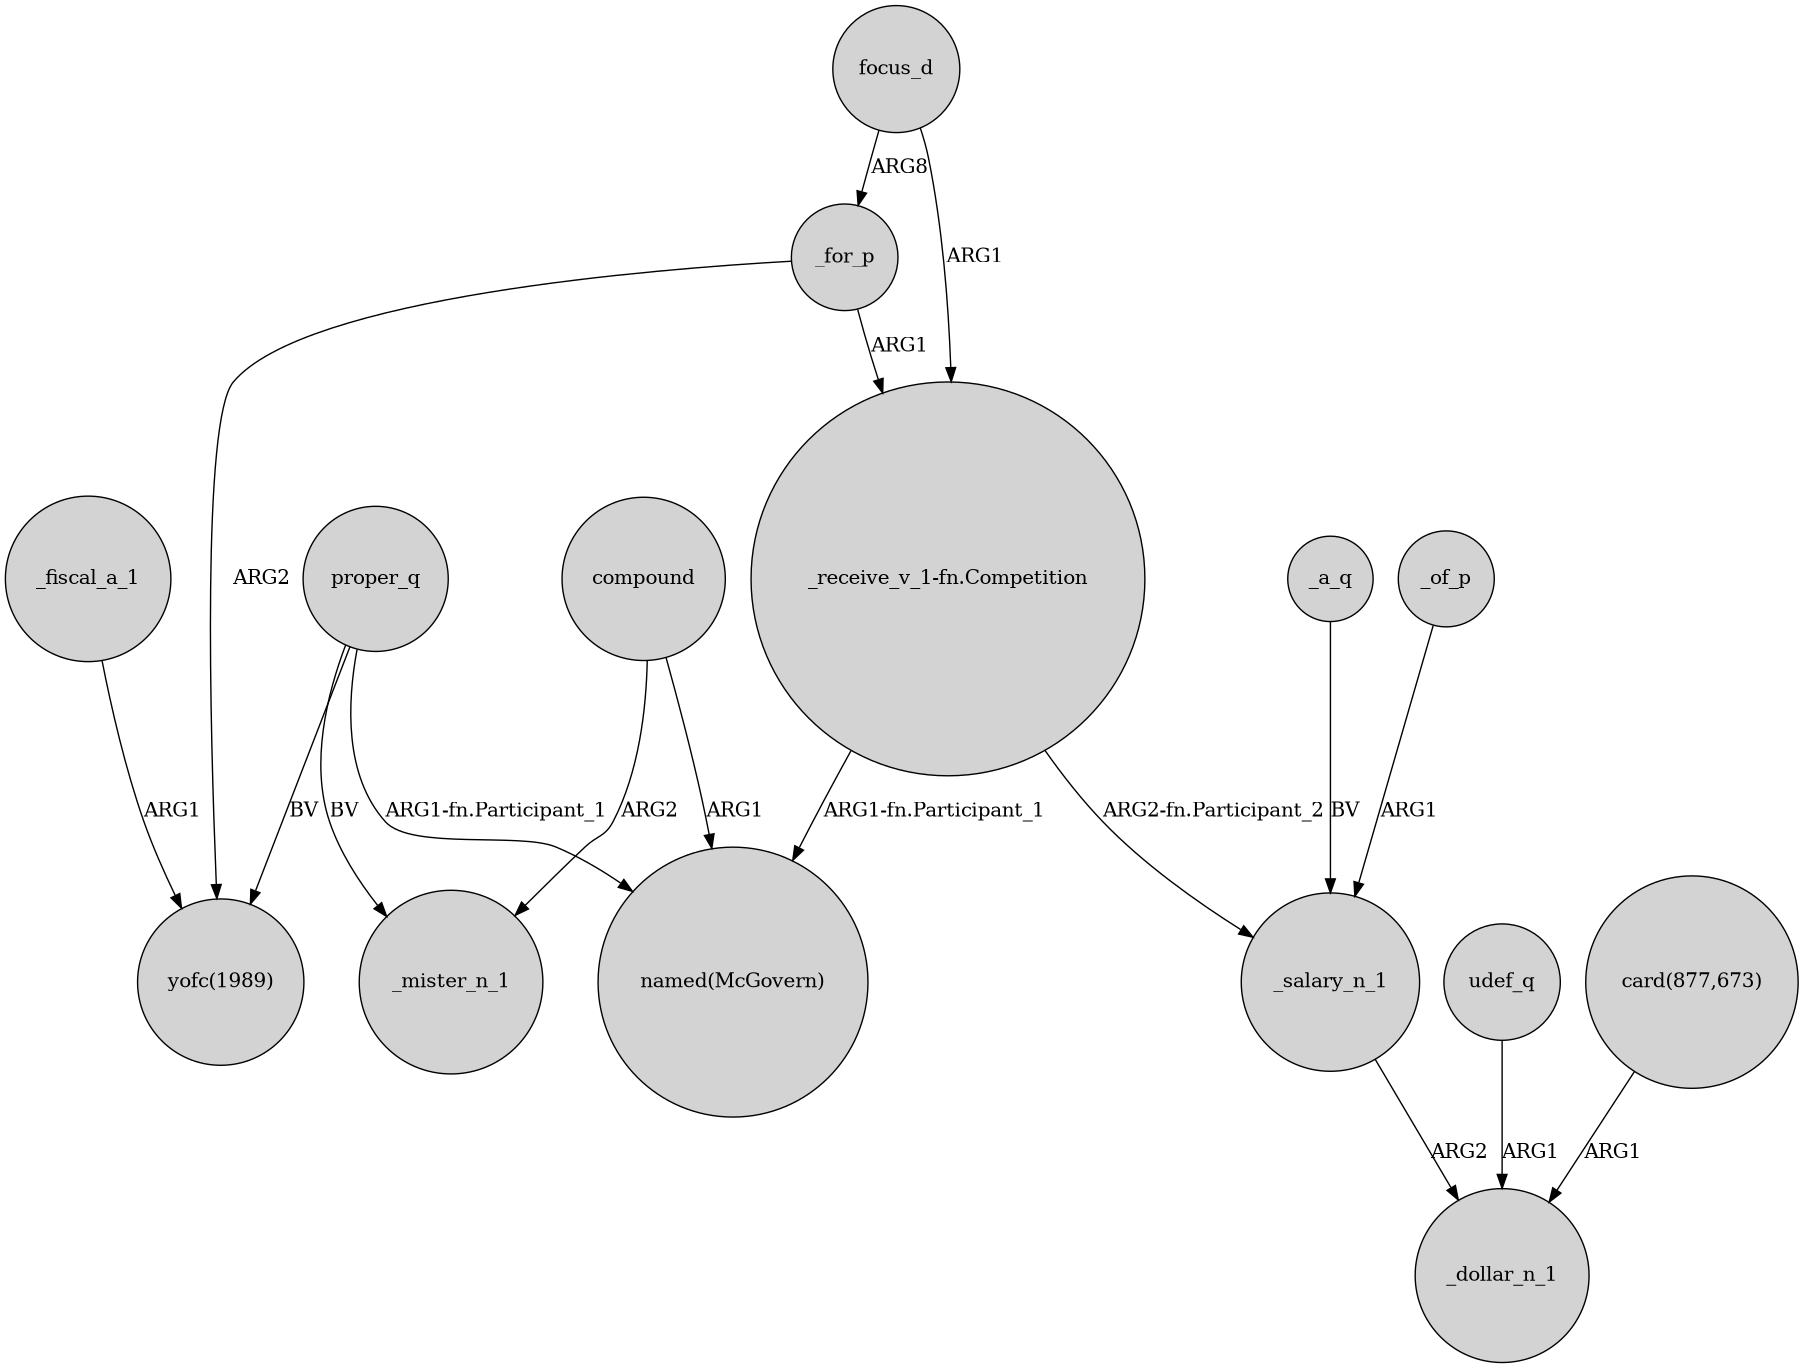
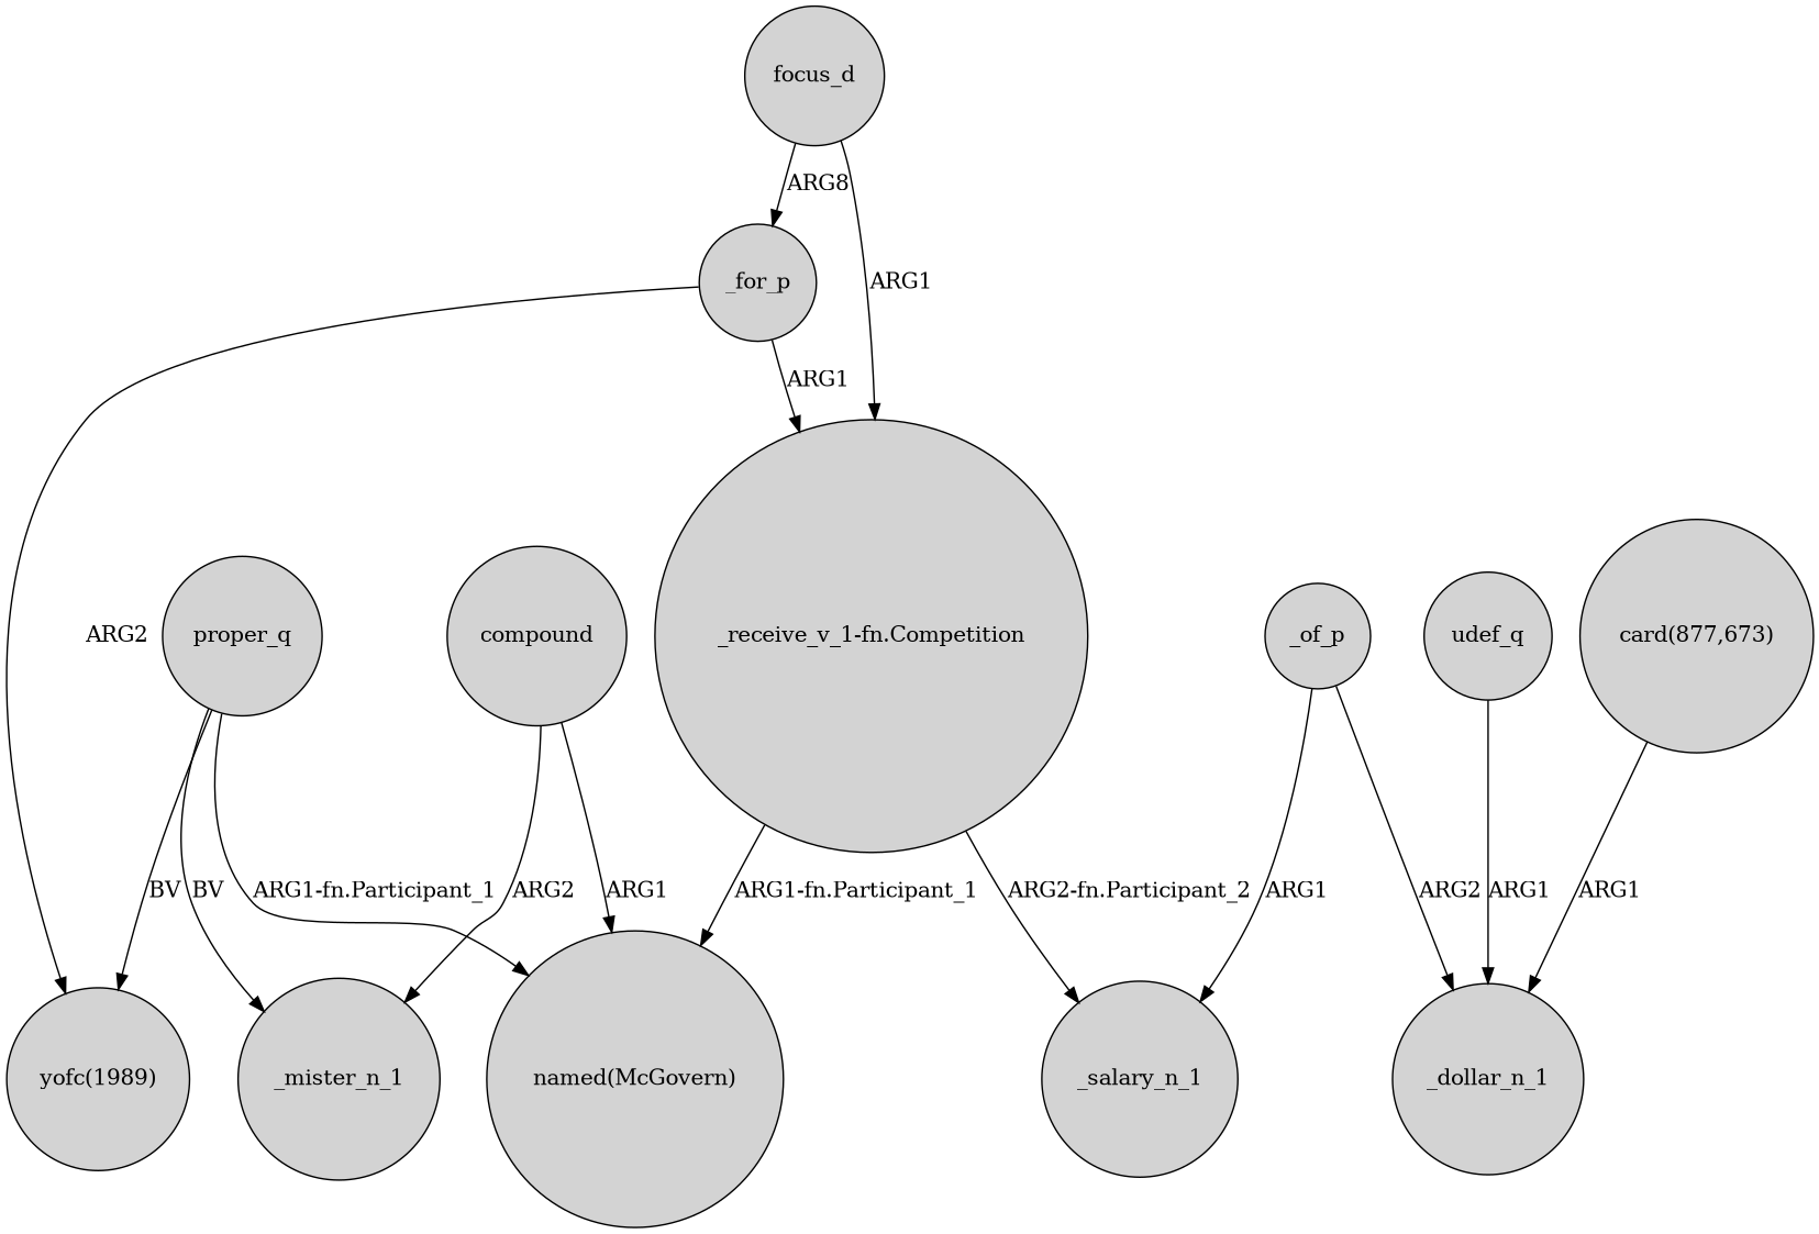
  digraph {
    node [shape=circle style=filled]
    _for_p
    "_receive_v_1-fn.Competition"
    "yofc(1989)"
    "named(McGovern)"
    _salary_n_1
    proper_q
    _mister_n_1
    compound
-   _fiscal_a_1
    udef_q
    _dollar_n_1
    _of_p
    focus_d
-   _a_q
    n15 [label="card(877,673)"]
    _for_p -> "_receive_v_1-fn.Competition" [label=ARG1]
    _for_p -> "yofc(1989)" [label=ARG2]
    "_receive_v_1-fn.Competition" -> "named(McGovern)" [label="ARG1-fn.Participant_1"]
    "_receive_v_1-fn.Competition" -> _salary_n_1 [label="ARG2-fn.Participant_2"]
    proper_q -> "yofc(1989)" [label=BV]
    proper_q -> "named(McGovern)" [label="ARG1-fn.Participant_1"]
    proper_q -> _mister_n_1 [label=BV]
    compound -> "named(McGovern)" [label=ARG1]
    compound -> _mister_n_1 [label=ARG2]
-   _fiscal_a_1 -> "yofc(1989)" [label=ARG1]
    udef_q -> _dollar_n_1 [label=ARG1]
    _of_p -> _salary_n_1 [label=ARG1]
-   _salary_n_1 -> _dollar_n_1 [label=ARG2]
+   _of_p -> _dollar_n_1 [label=ARG2]
    focus_d -> _for_p [label=ARG8]
    focus_d -> "_receive_v_1-fn.Competition" [label=ARG1]
-   _a_q -> _salary_n_1 [label=BV]
    n15 -> _dollar_n_1 [label=ARG1]
  }
